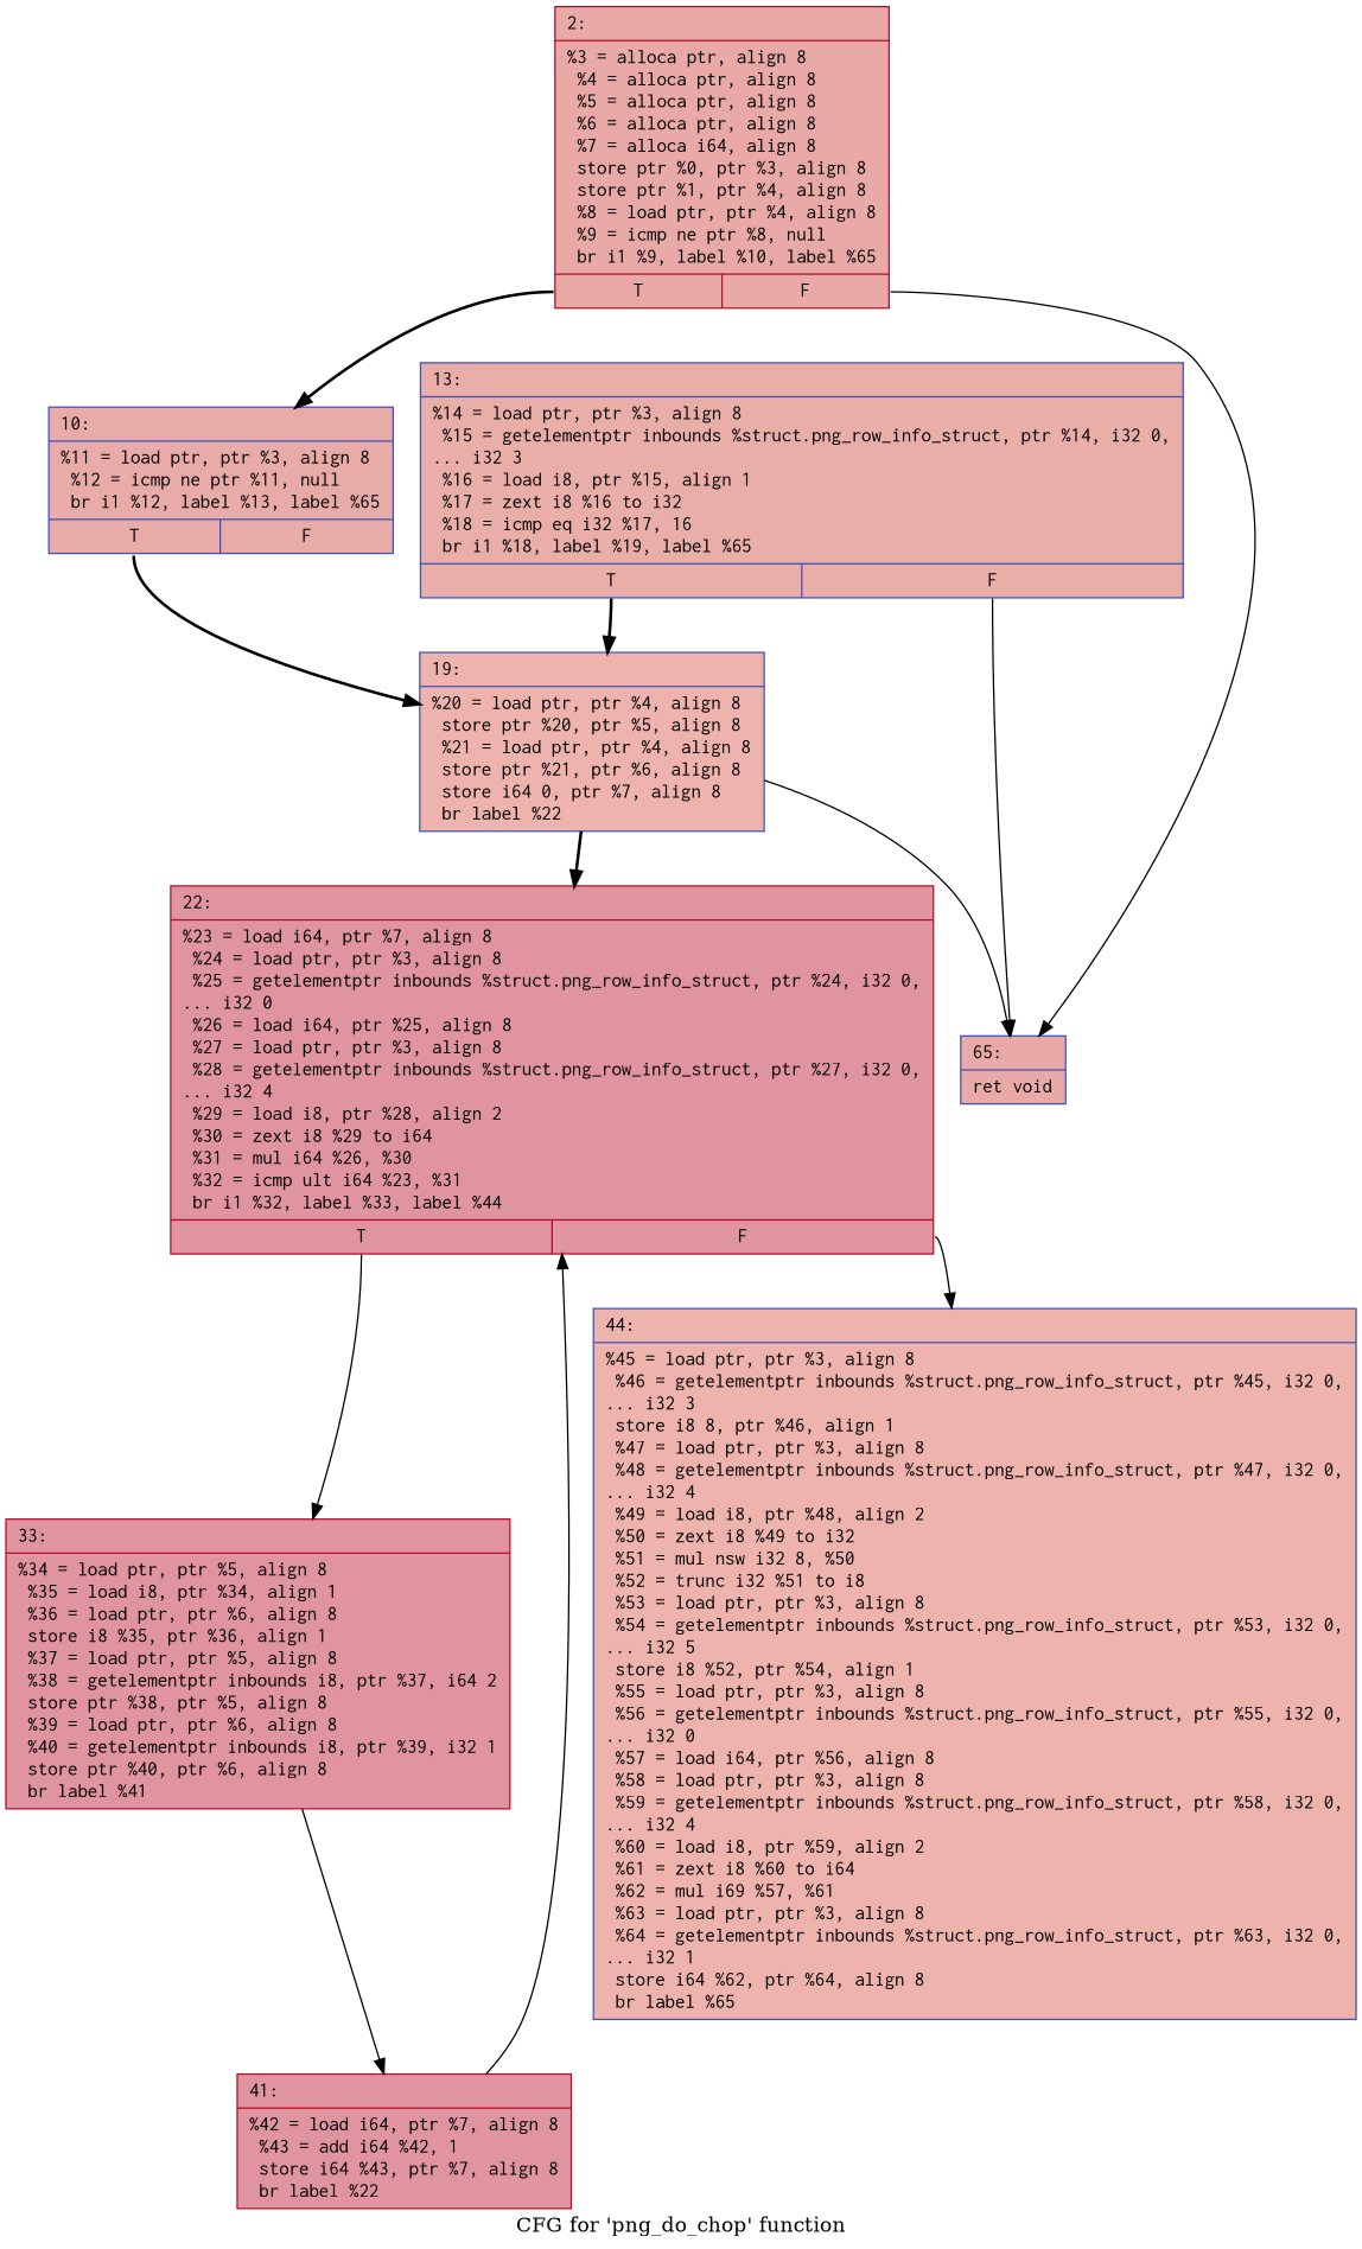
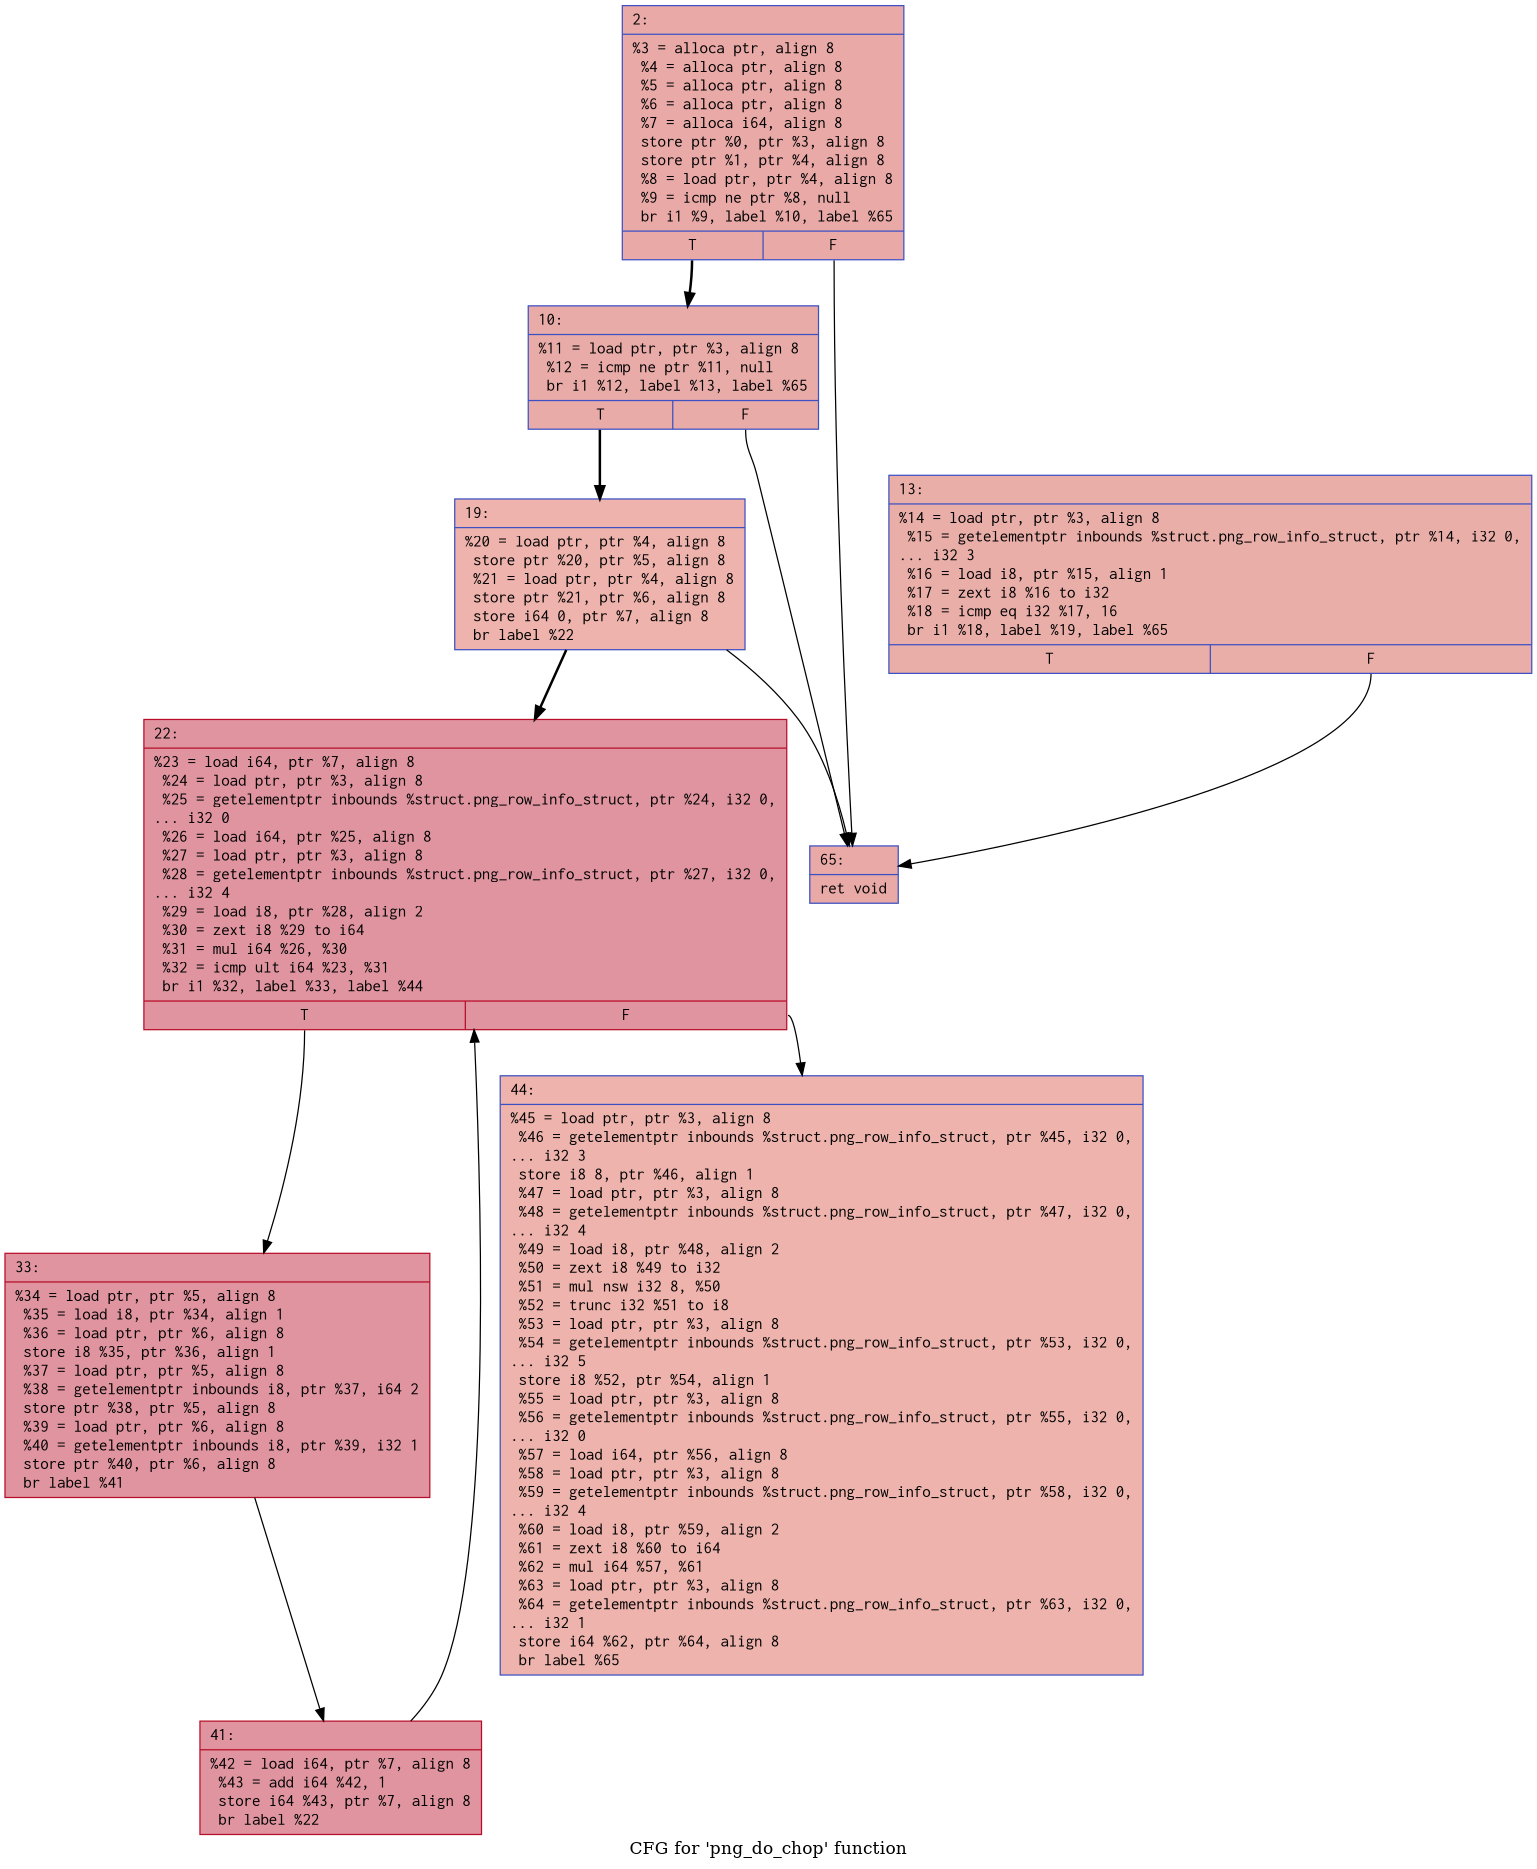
  digraph {
    label="CFG for 'png_do_chop' function"
    node [color="#3d50c3ff" fillcolor="#b70d2870" fontname=Courier shape=record style=filled]
    edge [style=solid]
-   n1 [color="#b70d28ff" fillcolor="#ca3b3770" label="{2:\l|  %3 = alloca ptr, align 8\l  %4 = alloca ptr, align 8\l  %5 = alloca ptr, align 8\l  %6 = alloca ptr, align 8\l  %7 = alloca i64, align 8\l  store ptr %0, ptr %3, align 8\l  store ptr %1, ptr %4, align 8\l  %8 = load ptr, ptr %4, align 8\l  %9 = icmp ne ptr %8, null\l  br i1 %9, label %10, label %65\l|{<s0>T|<s1>F}}"]
+   n1 [fillcolor="#ca3b3770" label="{2:\l|  %3 = alloca ptr, align 8\l  %4 = alloca ptr, align 8\l  %5 = alloca ptr, align 8\l  %6 = alloca ptr, align 8\l  %7 = alloca i64, align 8\l  store ptr %0, ptr %3, align 8\l  store ptr %1, ptr %4, align 8\l  %8 = load ptr, ptr %4, align 8\l  %9 = icmp ne ptr %8, null\l  br i1 %9, label %10, label %65\l|{<s0>T|<s1>F}}"]
    n2 [fillcolor="#cc403a70" label="{10:\l|  %11 = load ptr, ptr %3, align 8\l  %12 = icmp ne ptr %11, null\l  br i1 %12, label %13, label %65\l|{<s0>T|<s1>F}}"]
    n3 [fillcolor="#ca3b3770" label="{65:\l|  ret void\l}"]
    n4 [fillcolor="#d6524470" label="{19:\l|  %20 = load ptr, ptr %4, align 8\l  store ptr %20, ptr %5, align 8\l  %21 = load ptr, ptr %4, align 8\l  store ptr %21, ptr %6, align 8\l  store i64 0, ptr %7, align 8\l  br label %22\l}"]
    n5 [fillcolor="#d0473d70" label="{13:\l|  %14 = load ptr, ptr %3, align 8\l  %15 = getelementptr inbounds %struct.png_row_info_struct, ptr %14, i32 0,\l... i32 3\l  %16 = load i8, ptr %15, align 1\l  %17 = zext i8 %16 to i32\l  %18 = icmp eq i32 %17, 16\l  br i1 %18, label %19, label %65\l|{<s0>T|<s1>F}}"]
    n6 [color="#b70d28ff" label="{22:\l|  %23 = load i64, ptr %7, align 8\l  %24 = load ptr, ptr %3, align 8\l  %25 = getelementptr inbounds %struct.png_row_info_struct, ptr %24, i32 0,\l... i32 0\l  %26 = load i64, ptr %25, align 8\l  %27 = load ptr, ptr %3, align 8\l  %28 = getelementptr inbounds %struct.png_row_info_struct, ptr %27, i32 0,\l... i32 4\l  %29 = load i8, ptr %28, align 2\l  %30 = zext i8 %29 to i64\l  %31 = mul i64 %26, %30\l  %32 = icmp ult i64 %23, %31\l  br i1 %32, label %33, label %44\l|{<s0>T|<s1>F}}"]
    n7 [color="#b70d28ff" label="{33:\l|  %34 = load ptr, ptr %5, align 8\l  %35 = load i8, ptr %34, align 1\l  %36 = load ptr, ptr %6, align 8\l  store i8 %35, ptr %36, align 1\l  %37 = load ptr, ptr %5, align 8\l  %38 = getelementptr inbounds i8, ptr %37, i64 2\l  store ptr %38, ptr %5, align 8\l  %39 = load ptr, ptr %6, align 8\l  %40 = getelementptr inbounds i8, ptr %39, i32 1\l  store ptr %40, ptr %6, align 8\l  br label %41\l}"]
-   n8 [fillcolor="#d6524470" label="{44:\l|  %45 = load ptr, ptr %3, align 8\l  %46 = getelementptr inbounds %struct.png_row_info_struct, ptr %45, i32 0,\l... i32 3\l  store i8 8, ptr %46, align 1\l  %47 = load ptr, ptr %3, align 8\l  %48 = getelementptr inbounds %struct.png_row_info_struct, ptr %47, i32 0,\l... i32 4\l  %49 = load i8, ptr %48, align 2\l  %50 = zext i8 %49 to i32\l  %51 = mul nsw i32 8, %50\l  %52 = trunc i32 %51 to i8\l  %53 = load ptr, ptr %3, align 8\l  %54 = getelementptr inbounds %struct.png_row_info_struct, ptr %53, i32 0,\l... i32 5\l  store i8 %52, ptr %54, align 1\l  %55 = load ptr, ptr %3, align 8\l  %56 = getelementptr inbounds %struct.png_row_info_struct, ptr %55, i32 0,\l... i32 0\l  %57 = load i64, ptr %56, align 8\l  %58 = load ptr, ptr %3, align 8\l  %59 = getelementptr inbounds %struct.png_row_info_struct, ptr %58, i32 0,\l... i32 4\l  %60 = load i8, ptr %59, align 2\l  %61 = zext i8 %60 to i64\l  %62 = mul i69 %57, %61\l  %63 = load ptr, ptr %3, align 8\l  %64 = getelementptr inbounds %struct.png_row_info_struct, ptr %63, i32 0,\l... i32 1\l  store i64 %62, ptr %64, align 8\l  br label %65\l}"]
+   n8 [fillcolor="#d6524470" label="{44:\l|  %45 = load ptr, ptr %3, align 8\l  %46 = getelementptr inbounds %struct.png_row_info_struct, ptr %45, i32 0,\l... i32 3\l  store i8 8, ptr %46, align 1\l  %47 = load ptr, ptr %3, align 8\l  %48 = getelementptr inbounds %struct.png_row_info_struct, ptr %47, i32 0,\l... i32 4\l  %49 = load i8, ptr %48, align 2\l  %50 = zext i8 %49 to i32\l  %51 = mul nsw i32 8, %50\l  %52 = trunc i32 %51 to i8\l  %53 = load ptr, ptr %3, align 8\l  %54 = getelementptr inbounds %struct.png_row_info_struct, ptr %53, i32 0,\l... i32 5\l  store i8 %52, ptr %54, align 1\l  %55 = load ptr, ptr %3, align 8\l  %56 = getelementptr inbounds %struct.png_row_info_struct, ptr %55, i32 0,\l... i32 0\l  %57 = load i64, ptr %56, align 8\l  %58 = load ptr, ptr %3, align 8\l  %59 = getelementptr inbounds %struct.png_row_info_struct, ptr %58, i32 0,\l... i32 4\l  %60 = load i8, ptr %59, align 2\l  %61 = zext i8 %60 to i64\l  %62 = mul i64 %57, %61\l  %63 = load ptr, ptr %3, align 8\l  %64 = getelementptr inbounds %struct.png_row_info_struct, ptr %63, i32 0,\l... i32 1\l  store i64 %62, ptr %64, align 8\l  br label %65\l}"]
    n9 [color="#b70d28ff" label="{41:\l|  %42 = load i64, ptr %7, align 8\l  %43 = add i64 %42, 1\l  store i64 %43, ptr %7, align 8\l  br label %22\l}"]
    n1 -> n2 [style=bold tailport=s0]
    n1 -> n3 [tailport=s1]
+   n2 -> n3 [tailport=s1]
    n2 -> n4 [style=bold tailport=s0]
    n4 -> n3
    n4 -> n6 [style=bold]
    n5 -> n3 [tailport=s1]
-   n5 -> n4 [style=bold tailport=s0]
    n6 -> n7 [tailport=s0]
    n6 -> n8 [tailport=s1]
    n7 -> n9
    n9 -> n6
  }
